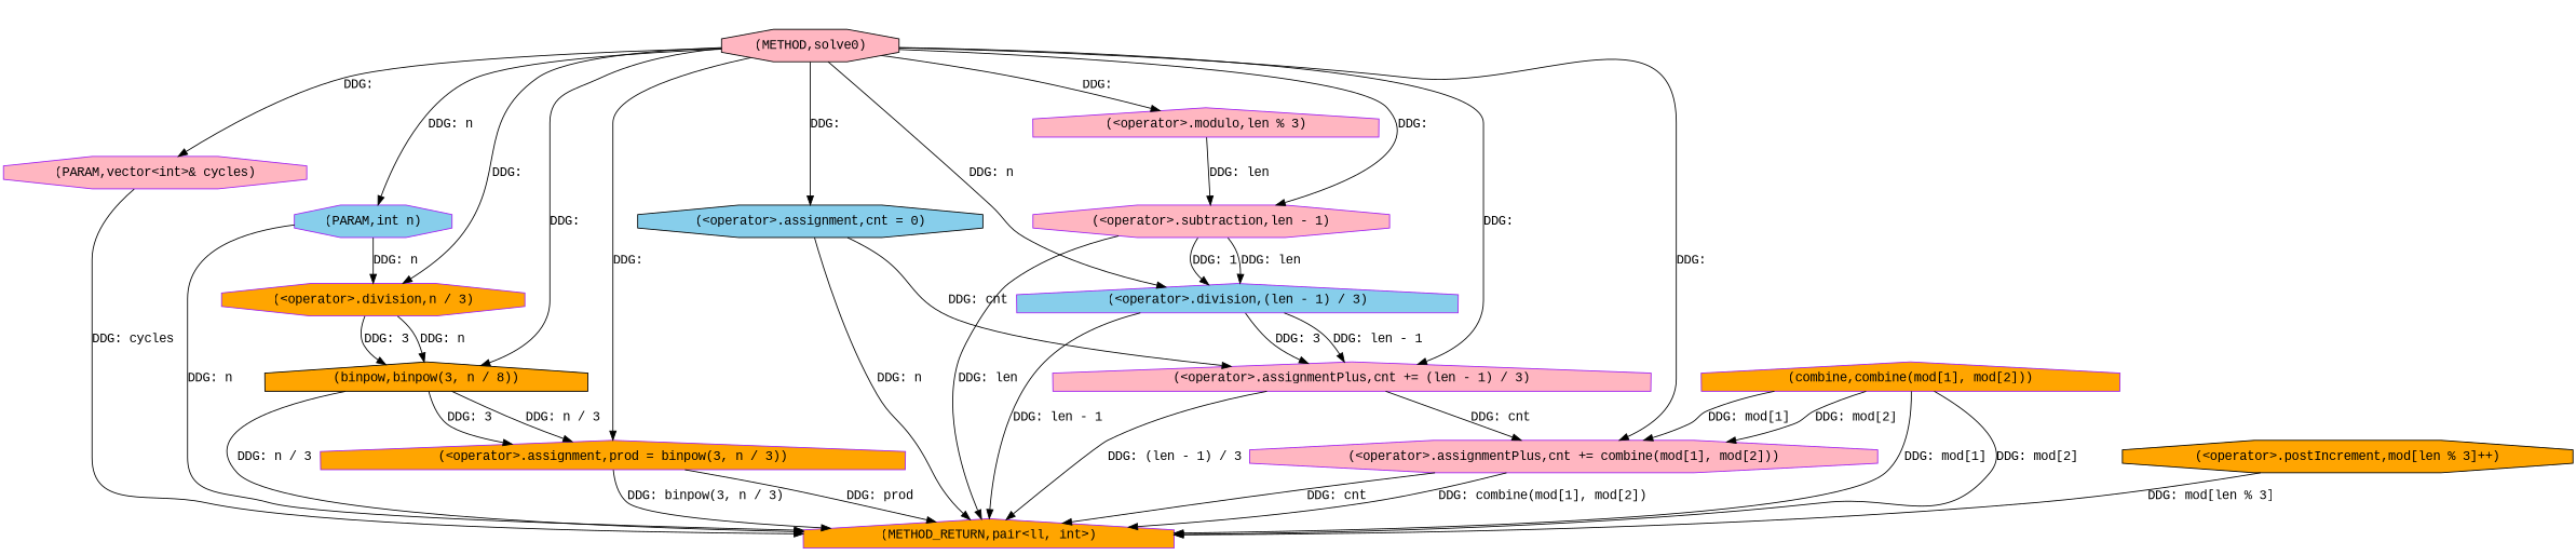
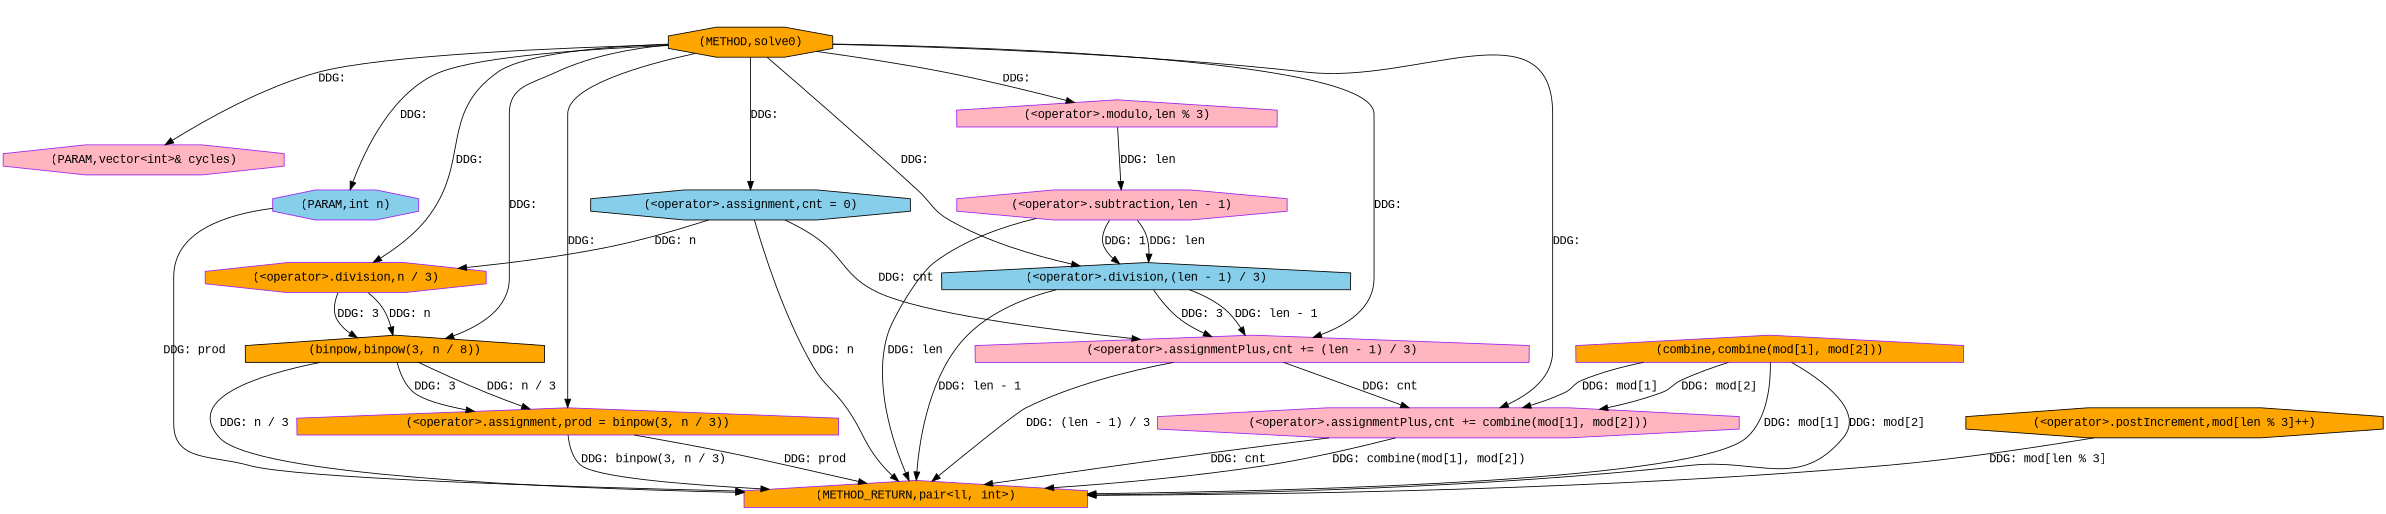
  digraph {
    fontname="Liberation Mono"
    node [color=purple fillcolor=orange fontname="Liberation Mono" shape=octagon style=filled]
    edge [fontname="Liberation Mono"]
-   n1 [color=black fillcolor=lightpink label="(METHOD,solve0)"]
+   n1 [color=black label="(METHOD,solve0)"]
    n2 [fillcolor=lightpink label="(PARAM,vector<int>& cycles)"]
    n3 [fillcolor=skyblue label="(PARAM,int n)"]
    n4 [label="(<operator>.assignment,prod = binpow(3, n / 3))" shape=house]
    n5 [color=black fillcolor=skyblue label="(<operator>.assignment,cnt = 0)"]
    n6 [fillcolor=lightpink label="(<operator>.assignmentPlus,cnt += combine(mod[1], mod[2]))"]
    n7 [fillcolor=lightpink label="(<operator>.assignmentPlus,cnt += (len - 1) / 3)" shape=house]
    n8 [color=black label="(binpow,binpow(3, n / 8))" shape=house]
    n9 [label="(<operator>.division,n / 3)"]
-   n10 [fillcolor=skyblue label="(<operator>.division,(len - 1) / 3)" shape=house]
+   n10 [color=black fillcolor=skyblue label="(<operator>.division,(len - 1) / 3)" shape=house]
    n11 [fillcolor=lightpink label="(<operator>.modulo,len % 3)" shape=house]
    n12 [fillcolor=lightpink label="(<operator>.subtraction,len - 1)"]
    n13 [label="(METHOD_RETURN,pair<ll, int>)" shape=house]
    n14 [color=black label="(<operator>.postIncrement,mod[len % 3]++)"]
    n15 [label="(combine,combine(mod[1], mod[2]))" shape=house]
    n1 -> n2 [label="DDG: "]
-   n1 -> n3 [label="DDG: n"]
+   n1 -> n3 [label="DDG: "]
    n1 -> n4 [label="DDG: "]
    n1 -> n5 [label="DDG: "]
    n1 -> n6 [label="DDG: "]
    n1 -> n7 [label="DDG: "]
    n1 -> n8 [label="DDG: "]
    n1 -> n9 [label="DDG: "]
-   n1 -> n10 [label="DDG: n"]
+   n1 -> n10 [label="DDG: "]
    n1 -> n11 [label="DDG: "]
-   n1 -> n12 [label="DDG: "]
-   n2 -> n13 [label="DDG: cycles"]
-   n3 -> n9 [label="DDG: n"]
-   n3 -> n13 [label="DDG: n"]
+   n5 -> n9 [label="DDG: n"]
+   n3 -> n13 [label="DDG: prod"]
    n4 -> n13 [label="DDG: prod"]
    n4 -> n13 [label="DDG: binpow(3, n / 3)"]
    n5 -> n7 [label="DDG: cnt"]
    n5 -> n13 [label="DDG: n"]
    n6 -> n13 [label="DDG: cnt"]
    n6 -> n13 [label="DDG: combine(mod[1], mod[2])"]
    n7 -> n6 [label="DDG: cnt"]
    n7 -> n13 [label="DDG: (len - 1) / 3"]
    n8 -> n4 [label="DDG: n / 3"]
    n8 -> n4 [label="DDG: 3"]
    n8 -> n13 [label="DDG: n / 3"]
    n9 -> n8 [label="DDG: n"]
    n9 -> n8 [label="DDG: 3"]
    n10 -> n7 [label="DDG: 3"]
    n10 -> n7 [label="DDG: len - 1"]
    n10 -> n13 [label="DDG: len - 1"]
    n11 -> n12 [label="DDG: len"]
    n12 -> n10 [label="DDG: 1"]
    n12 -> n10 [label="DDG: len"]
    n12 -> n13 [label="DDG: len"]
    n14 -> n13 [label="DDG: mod[len % 3]"]
    n15 -> n6 [label="DDG: mod[2]"]
    n15 -> n6 [label="DDG: mod[1]"]
    n15 -> n13 [label="DDG: mod[1]"]
    n15 -> n13 [label="DDG: mod[2]"]
  }
